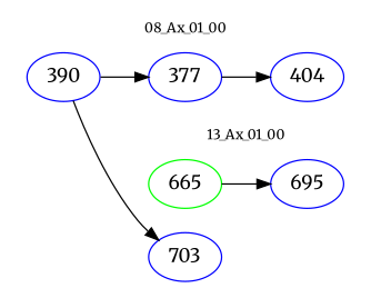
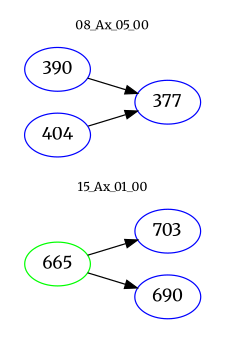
  digraph {
    fontname=Merriweather
    rankdir=LR
    node [color=blue fontname=Merriweather]
    edge [color=black fontname=Merriweather]
-   n1 [label=695]
+   n1 [label=690]
    n2 [color=green label=665]
    n3 [label=703]
    n4 [label=390]
    n5 [label=377]
    n6 [label=404]
    subgraph cluster_1 {
      color=white
      fontsize=10
-     label="13_Ax_01_00"
+     label="15_Ax_01_00"
      n1
      n2
      n3
    }
    subgraph cluster_2 {
      color=white
      fontsize=10
-     label="08_Ax_01_00"
+     label="08_Ax_05_00"
      n4
      n5
      n6
    }
    n2 -> n1
-   n4 -> n3
+   n2 -> n3
    n4 -> n5
-   n5 -> n6
+   n6 -> n5
  }
